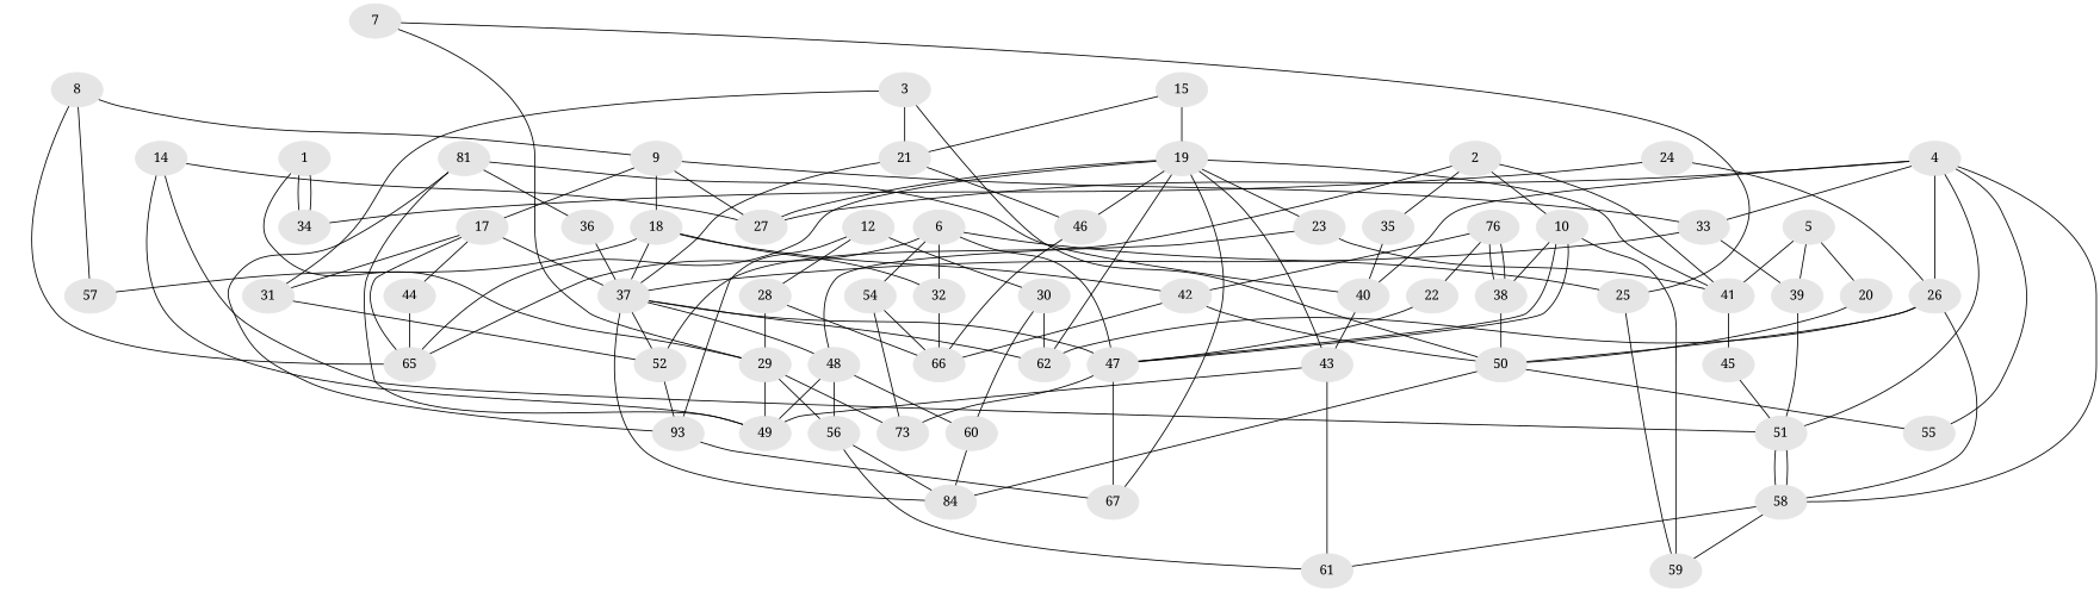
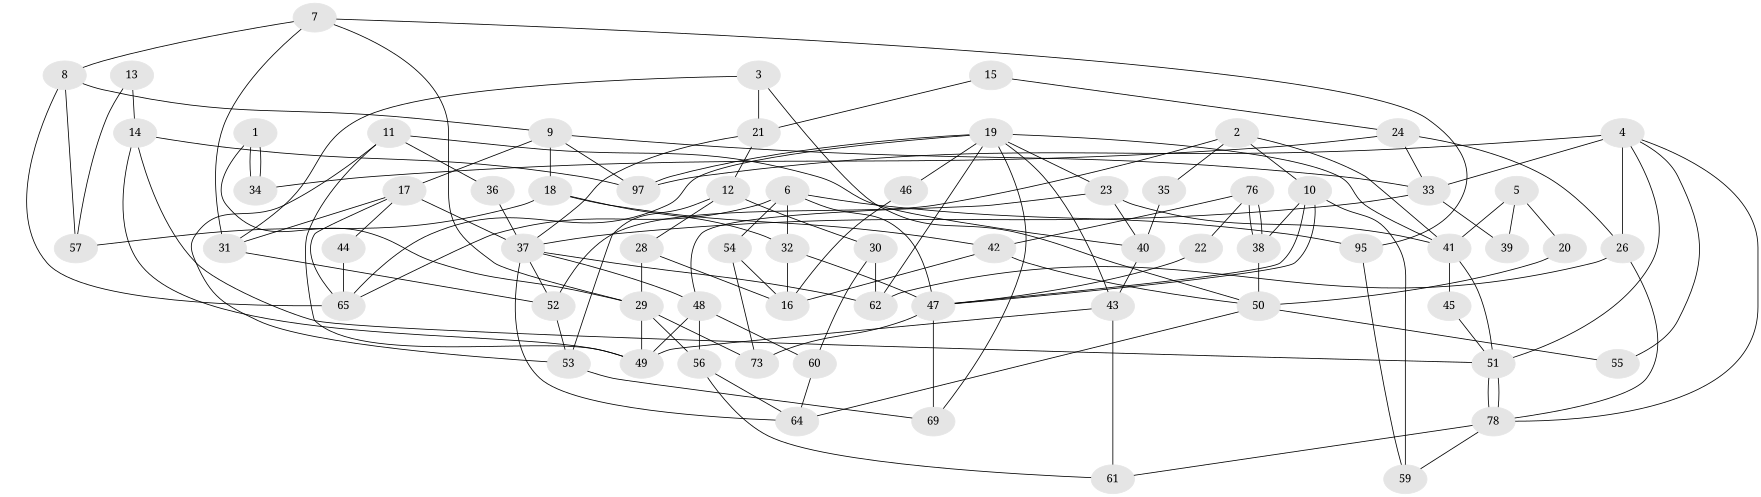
  graph {
    fontname="Noto Serif"
    node [color=gray90 fontname="Noto Serif" style=filled]
    edge [fontname="Noto Serif"]
    1
    29
    34
    49
    56
    n6 [label=73]
    2
    10
    35
    41
    52
    47
    38
    59
    40
    45
-   53 [label=93]
+   53
    3
    21
    31
    50
    37
    46
    55
-   64 [label=84]
+   64
    4
    26
-   27
+   27 [label=97]
    33
    51
-   58
+   58 [label=78]
    62
    39
    43
    61
    5
    20
    6
-   25
+   25 [label=95]
    32
    54
    65
-   66
-   67
+   66 [label=16]
+   67 [label=69]
    7
    8
    9
    57
    17
    18
    44
    42
-   11 [label=81]
+   11
    36
    12
    28
    30
    60
+   13
    14
    15
    24
    n63 [label=76]
    22
    48
    19
    23
    1 -- 29
    1 -- 34
    1 -- 34
    29 -- 49
    29 -- 56
    29 -- n6
    56 -- 64
    56 -- 61
    2 -- 10
    2 -- 35
    2 -- 41
    2 -- 52
    10 -- 47
    10 -- 47
    10 -- 38
    10 -- 59
    35 -- 40
    41 -- 45
    52 -- 53
    47 -- n6
    47 -- 67
    38 -- 50
    40 -- 43
    45 -- 51
    53 -- 67
    3 -- 21
    3 -- 31
    3 -- 50
    21 -- 37
-   21 -- 46
+   21 -- 12
    31 -- 52
    50 -- 55
    50 -- 64
    37 -- 52
-   37 -- 47
+   32 -- 47
    37 -- 64
    37 -- 62
    37 -- 48
    46 -- 66
-   4 -- 40
+   23 -- 40
    4 -- 55
    4 -- 26
    4 -- 27
    4 -- 33
    4 -- 51
    4 -- 58
-   26 -- 50
    26 -- 58
    26 -- 62
    33 -- 37
    33 -- 39
    51 -- 58
    51 -- 58
    58 -- 59
    58 -- 61
-   39 -- 51
+   41 -- 51
    43 -- 49
    43 -- 61
    5 -- 41
    5 -- 39
    5 -- 20
    20 -- 50
    6 -- 47
    6 -- 25
    6 -- 32
    6 -- 54
    6 -- 65
    25 -- 59
    32 -- 66
    54 -- n6
    54 -- 66
    7 -- 29
+   7 -- 31
    7 -- 25
+   7 -- 8
    8 -- 65
    8 -- 9
    8 -- 57
    9 -- 27
    9 -- 33
    9 -- 17
    9 -- 18
    17 -- 31
    17 -- 37
    17 -- 65
    17 -- 44
-   18 -- 37
    18 -- 32
    18 -- 57
    18 -- 42
    44 -- 65
    42 -- 50
    42 -- 66
    11 -- 49
    11 -- 40
    11 -- 53
    11 -- 36
    36 -- 37
    12 -- 53
    12 -- 28
    12 -- 30
    28 -- 29
    28 -- 66
    30 -- 62
    30 -- 60
    60 -- 64
+   13 -- 57
+   13 -- 14
    14 -- 49
    14 -- 27
    14 -- 51
    15 -- 21
-   15 -- 19
+   15 -- 24
    24 -- 34
    24 -- 26
+   24 -- 33
    n63 -- 38
    n63 -- 38
    n63 -- 42
    n63 -- 22
    22 -- 47
    48 -- 49
    48 -- 56
    48 -- 60
    19 -- 41
    19 -- 46
    19 -- 27
    19 -- 62
    19 -- 43
    19 -- 65
    19 -- 67
    19 -- 23
    23 -- 41
    23 -- 48
  }
